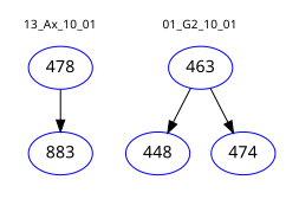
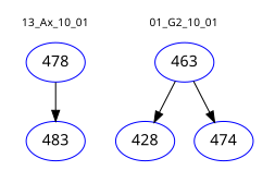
  digraph {
    fontname="Noto Sans"
    node [color=blue fontname="Noto Sans"]
    edge [color=black fontname="Noto Sans"]
    n1 [label=478]
-   n2 [label=883]
+   n2 [label=483]
    n3 [label=463]
-   n4 [label=448]
+   n4 [label=428]
    n5 [label=474]
    subgraph cluster_1 {
      color=white
      fontsize=10
      label="13_Ax_10_01"
      n1
      n2
    }
    subgraph cluster_2 {
      color=white
      fontsize=10
      label="01_G2_10_01"
      n3
      n4
      n5
    }
    n1 -> n2
    n3 -> n4
    n3 -> n5
  }
